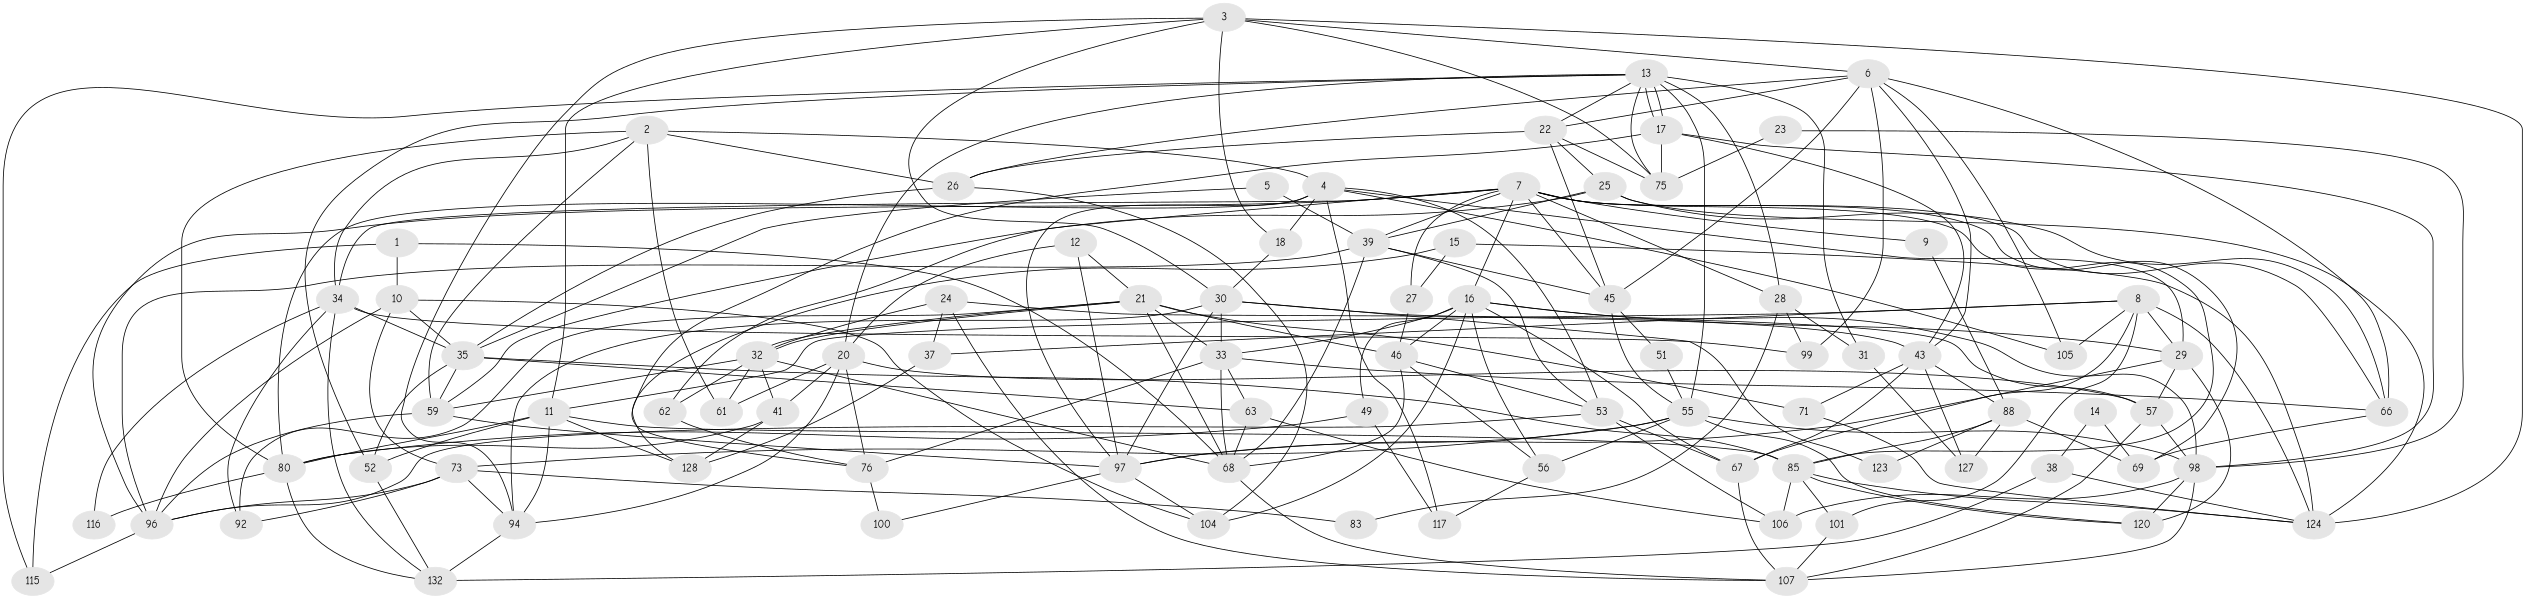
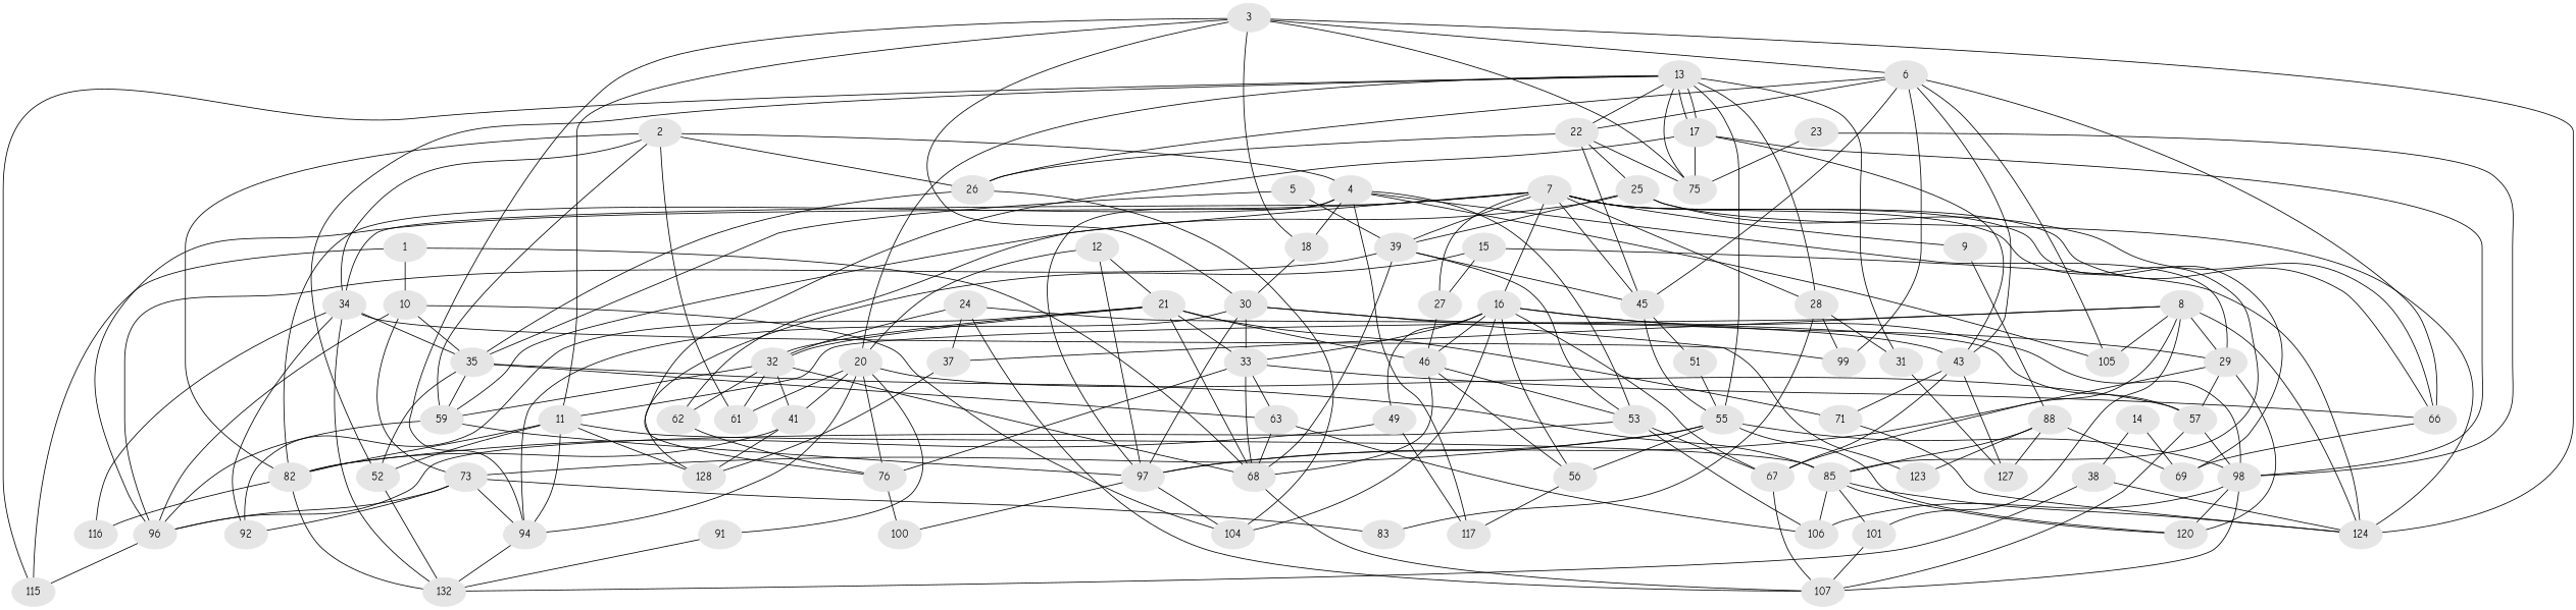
  graph {
    fontname="Comic Neue"
    node [color=gray90 fontname="Comic Neue" style=filled]
    edge [fontname="Comic Neue"]
    10 [super="+60"]
    35 [super="+87"]
    96 [super="+131"]
    n4 [label=73 super="+90"]
    104
    1
    68 [super="+77"]
    115
    107 [super="+110"]
    2 [super="+80"]
    4 [super="+19"]
    26 [super="+114"]
    34 [super="+86"]
    59 [super="+134"]
    61
-   82 [super="+113" label=80]
+   82 [super="+113"]
    18
    29 [super="+58"]
    53 [super="+112"]
    97 [super="+133"]
    105
    117
    99
    92
    116
    132
    3 [super="+78"]
    6 [super="+102"]
    11 [super="+122"]
    30 [super="+70"]
    75 [super="+93"]
    94 [super="+119"]
    124 [super="+130"]
    22 [super="+42"]
    43 [super="+109"]
    45 [super="+89"]
    66
    85 [super="+125"]
    52 [super="+103"]
    128
    33 [super="+95"]
    123
    57 [super="+129"]
    120
    67 [super="+81"]
    106
    100
    63 [super="+88"]
    5
    39 [super="+72"]
    25 [super="+47"]
    n52 [label=88 super="+84"]
    71
    127
    55 [super="+111"]
    51
    69
    7 [super="+65"]
    9
    16 [super="+118"]
    27
    28 [super="+74"]
    62
    46 [super="+64"]
    49 [super="+50"]
    56
    98 [super="+121"]
    31
    83
    76 [super="+108"]
    101
    8 [super="+126"]
    37
    20 [super="+44"]
    41 [super="+73"]
+   91
    12
    21 [super="+36"]
    32 [super="+40"]
    13 [super="+54"]
    17
    14
    38
    15
    23
    24
    10 -- 35
    10 -- 96
    10 -- n4
    10 -- 104
    35 -- 59
    35 -- 85
    35 -- 52
    35 -- 63
    96 -- 115
    n4 -- 96
    n4 -- 92
    n4 -- 94
    n4 -- 83
    1 -- 10
    1 -- 68
    1 -- 115
    68 -- 107
    2 -- 4
    2 -- 26
    2 -- 34
    2 -- 59
    2 -- 61
    2 -- 82
    4 -- 82
    4 -- 18
    4 -- 29
    4 -- 53
    4 -- 97
    4 -- 105
    4 -- 117
    26 -- 35
    26 -- 104
    34 -- 35
    34 -- 99
    34 -- 92
    34 -- 116
    34 -- 132
    59 -- 96
    59 -- 97
    82 -- 116
    82 -- 132
    18 -- 30
    29 -- 97
    29 -- 57
    29 -- 120
    53 -- 96
    53 -- 67
    53 -- 106
    97 -- 104
    97 -- 100
    3 -- 18
    3 -- 6
    3 -- 11
    3 -- 30
    3 -- 75
    3 -- 94
    3 -- 124
    6 -- 26
    6 -- 105
    6 -- 99
    6 -- 22
    6 -- 43
    6 -- 45
    6 -- 66
    11 -- 82
    11 -- 94
    11 -- 85
    11 -- 52
    11 -- 128
    30 -- 97
    30 -- 94
    30 -- 43
    30 -- 33
    30 -- 123
    94 -- 132
    22 -- 26
    22 -- 75
    22 -- 45
    22 -- 25
    43 -- 67
-   43 -- n52
    43 -- 71
    43 -- 127
    45 -- 55
    45 -- 51
    66 -- 69
    85 -- 124
    85 -- 120
    85 -- 106
    85 -- 101
    52 -- 132
    33 -- 68
    33 -- 66
    33 -- 63
    33 -- 76
    57 -- 107
    57 -- 98
    67 -- 107
    63 -- 68
    63 -- 106
    5 -- 35
    5 -- 39
    39 -- 96
    39 -- 68
    39 -- 53
    39 -- 45
    25 -- 59
    25 -- 124
    25 -- 66
    25 -- 39
    n52 -- 85
    n52 -- 123
    n52 -- 127
    n52 -- 69
    71 -- 124
    55 -- n4
    55 -- 97
    55 -- 120
    55 -- 56
    55 -- 98
    51 -- 55
    7 -- 96
    7 -- 34
    7 -- 45
    7 -- 66
    7 -- 85
    7 -- 39
    7 -- 69
    7 -- 9
    7 -- 16
    7 -- 27
    7 -- 28
    7 -- 62
    9 -- n52
    16 -- 104
    16 -- 29
    16 -- 33
    16 -- 67
    16 -- 46
    16 -- 49
    16 -- 56
    16 -- 98
    27 -- 46
    28 -- 99
    28 -- 31
    28 -- 83
    62 -- 76
    46 -- 68
    46 -- 53
    46 -- 56
    49 -- 82
    49 -- 117
    56 -- 117
    98 -- 107
    98 -- 120
    98 -- 106
    31 -- 127
    76 -- 100
    101 -- 107
    8 -- 29
    8 -- 105
    8 -- 11
    8 -- 124
    8 -- 67
    8 -- 101
    8 -- 37
    37 -- 128
    20 -- 61
    20 -- 94
    20 -- 57
    20 -- 76
    20 -- 41
+   20 -- 91
    41 -- 82 [weight=2]
    41 -- 128
+   91 -- 132
    12 -- 97
    12 -- 20
    12 -- 21
    21 -- 68
    21 -- 92
    21 -- 33
    21 -- 71
    21 -- 46
    21 -- 32
    21 -- 32
    32 -- 68
    32 -- 59
    32 -- 61
    32 -- 62
    32 -- 41
    13 -- 115
    13 -- 75
    13 -- 22
    13 -- 52
    13 -- 55
    13 -- 28
    13 -- 31
    13 -- 20
    13 -- 17
    13 -- 17
    17 -- 75
    17 -- 43
    17 -- 98
    17 -- 76
    14 -- 69
    14 -- 38
    38 -- 132
    38 -- 124
    15 -- 124
    15 -- 128
    15 -- 27
    23 -- 75
    23 -- 98
    24 -- 107
    24 -- 57
    24 -- 37
    24 -- 32
  }
